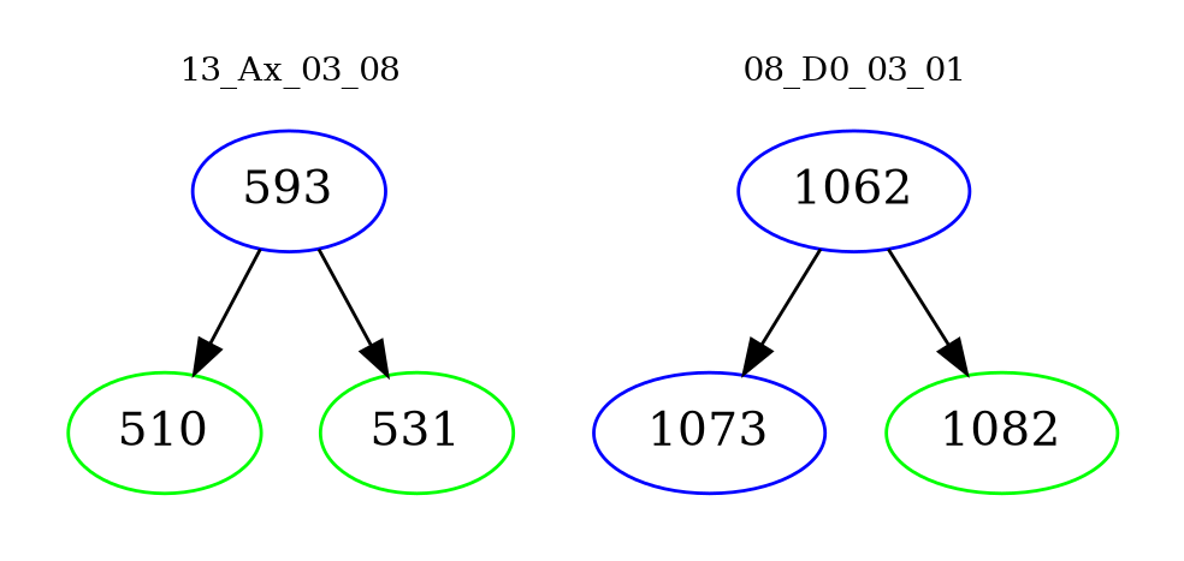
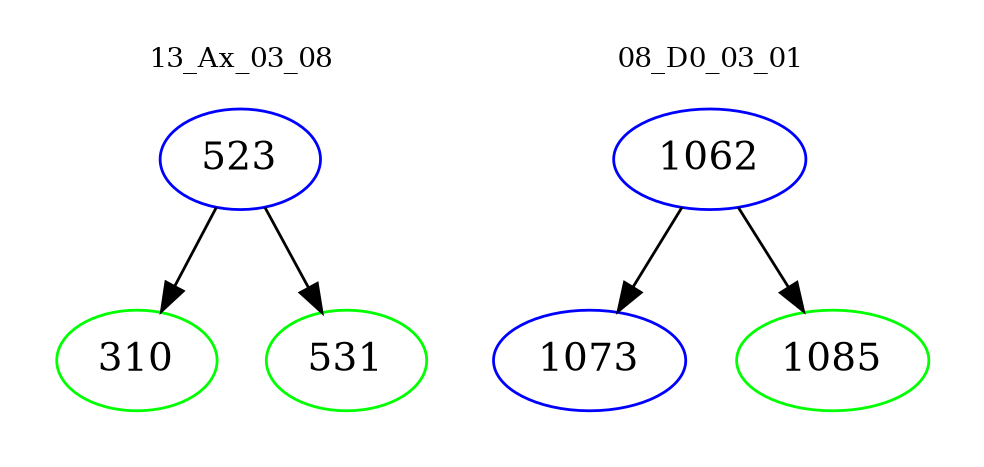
  digraph {
    node [color=blue]
    edge [color=black]
-   n1 [label=593]
-   n2 [color=green label=510]
+   n1 [label=523]
+   n2 [color=green label=310]
    n3 [color=green label=531]
    n4 [label=1062]
    n5 [label=1073]
-   n6 [color=green label=1082]
+   n6 [color=green label=1085]
    subgraph cluster_1 {
      color=white
      fontsize=10
      label="13_Ax_03_08"
      n1
      n2
      n3
    }
    subgraph cluster_2 {
      color=white
      fontsize=10
      label="08_D0_03_01"
      n4
      n5
      n6
    }
    n1 -> n2
    n1 -> n3
    n4 -> n5
    n4 -> n6
  }
